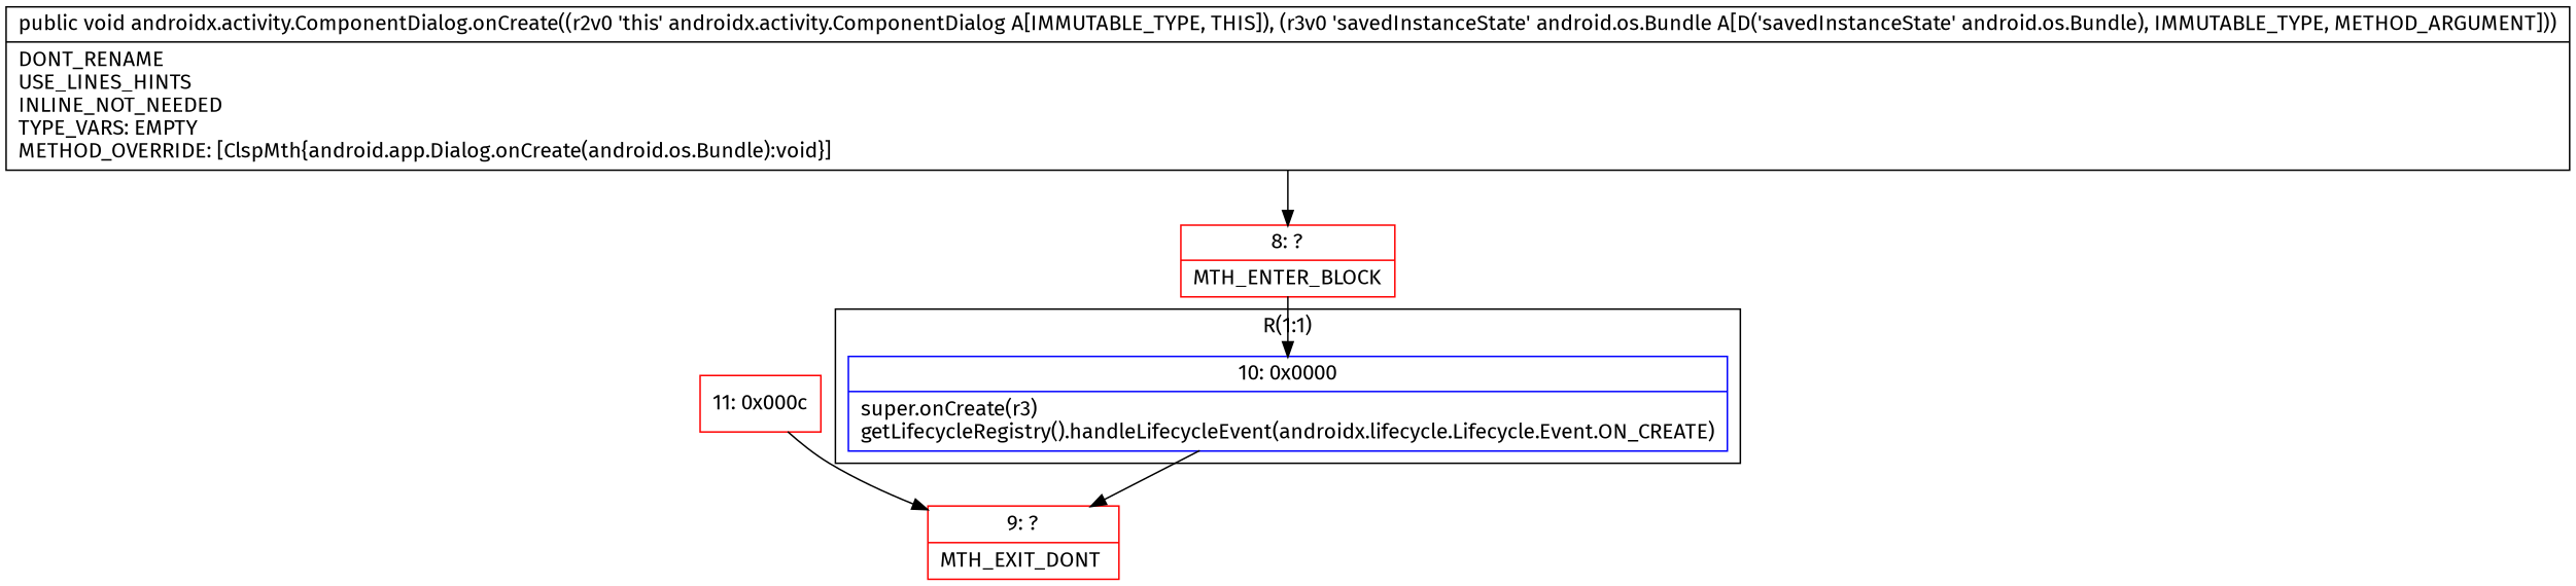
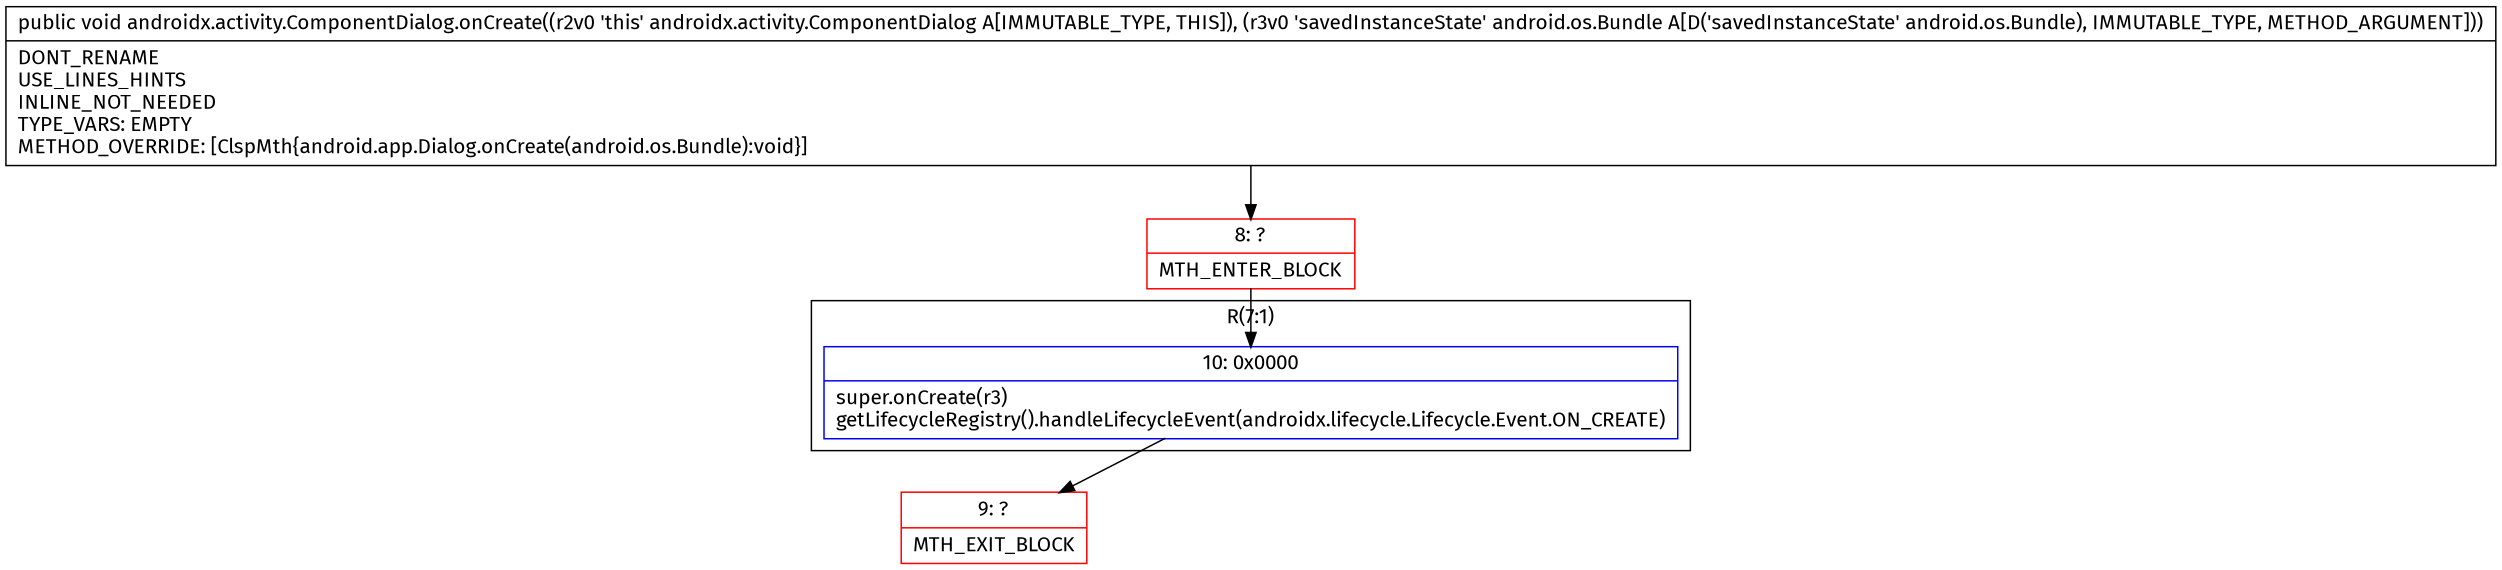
  digraph {
    fontname="Fira Sans"
    node [color=red fontname="Fira Sans" shape=record]
    edge [fontname="Fira Sans"]
    n1 [color=blue label="{10\:\ 0x0000|super.onCreate(r3)\lgetLifecycleRegistry().handleLifecycleEvent(androidx.lifecycle.Lifecycle.Event.ON_CREATE)\l}"]
-   n2 [label="{9\:\ ?|MTH_EXIT_DONT\l}"]
-   n3 [label="{11\:\ 0x000c}"]
+   n2 [label="{9\:\ ?|MTH_EXIT_BLOCK\l}"]
    n4 [label="{8\:\ ?|MTH_ENTER_BLOCK\l}"]
    n5 [label="{public void androidx.activity.ComponentDialog.onCreate((r2v0 'this' androidx.activity.ComponentDialog A[IMMUTABLE_TYPE, THIS]), (r3v0 'savedInstanceState' android.os.Bundle A[D('savedInstanceState' android.os.Bundle), IMMUTABLE_TYPE, METHOD_ARGUMENT]))  | DONT_RENAME\lUSE_LINES_HINTS\lINLINE_NOT_NEEDED\lTYPE_VARS: EMPTY\lMETHOD_OVERRIDE: [ClspMth\{android.app.Dialog.onCreate(android.os.Bundle):void\}]\l}" color=""]
    subgraph cluster_1 {
-     label="R(1:1)"
+     label="R(7:1)"
      n1
    }
    n1 -> n2
-   n3 -> n2
    n4 -> n1
    n5 -> n4
  }
